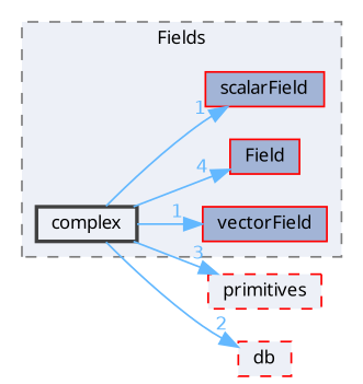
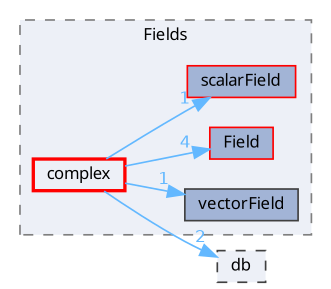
  digraph {
    compound=true
    fontname="Noto Sans"
    rankdir=LR
    node [color=red fillcolor="#a2b4d6" fontname="Noto Sans" fontsize=10 shape=box style=filled]
    edge [color=steelblue1 fontcolor=steelblue1 fontname="Noto Sans" fontsize=10 headlabel=1 labeldistance=1.5 labelfontname=Helvetica labelfontsize=10]
-   n1 [height=0.2 label=vectorField width=0.4]
+   n1 [color=grey25 height=0.2 label=vectorField width=0.4]
    n2 [height=0.2 label=Field width=0.4]
    n3 [height=0.2 label=scalarField width=0.4]
-   n4 [color=grey25 fillcolor="#edf0f7" height=0.2 label=complex style="filled,bold" width=0.4]
-   n5 [fillcolor="#edf0f7" height=0.2 label=primitives style="filled,dashed" width=0.4]
-   n6 [fillcolor="#edf0f7" height=0.2 label=db style="filled,dashed" width=0.4]
+   n4 [fillcolor="#edf0f7" height=0.2 label=complex style="filled,bold" width=0.4]
+   n6 [color=grey25 fillcolor="#edf0f7" height=0.2 label=db style="filled,dashed" width=0.4]
    subgraph cluster_1 {
      bgcolor="#edf0f7"
      fontsize=10
      label=Fields
      pencolor=grey50
      style="filled,dashed"
      n1
      n2
      n3
      n4
    }
    n4 -> n1
    n4 -> n2 [headlabel=4]
    n4 -> n3
-   n4 -> n5 [headlabel=3]
    n4 -> n6 [headlabel=2]
  }
